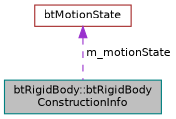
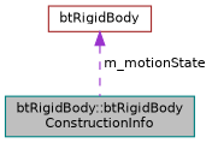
  digraph {
    node [fontname=Helvetica fontsize=10 shape=record style=filled]
    n1 [color=teal fillcolor=grey75 fontcolor=black height=0.2 label="btRigidBody::btRigidBody\lConstructionInfo" width=0.4]
-   n2 [color=brown fillcolor=white height=0.2 label=btMotionState width=0.4]
+   n2 [color=brown fillcolor=white height=0.2 label=btRigidBody width=0.4]
    n2 -> n1 [color=darkorchid3 dir=back fontname=Helvetica fontsize=10 label=" m_motionState" labelfontname=Helvetica labelfontsize=10 style=dashed]
  }
